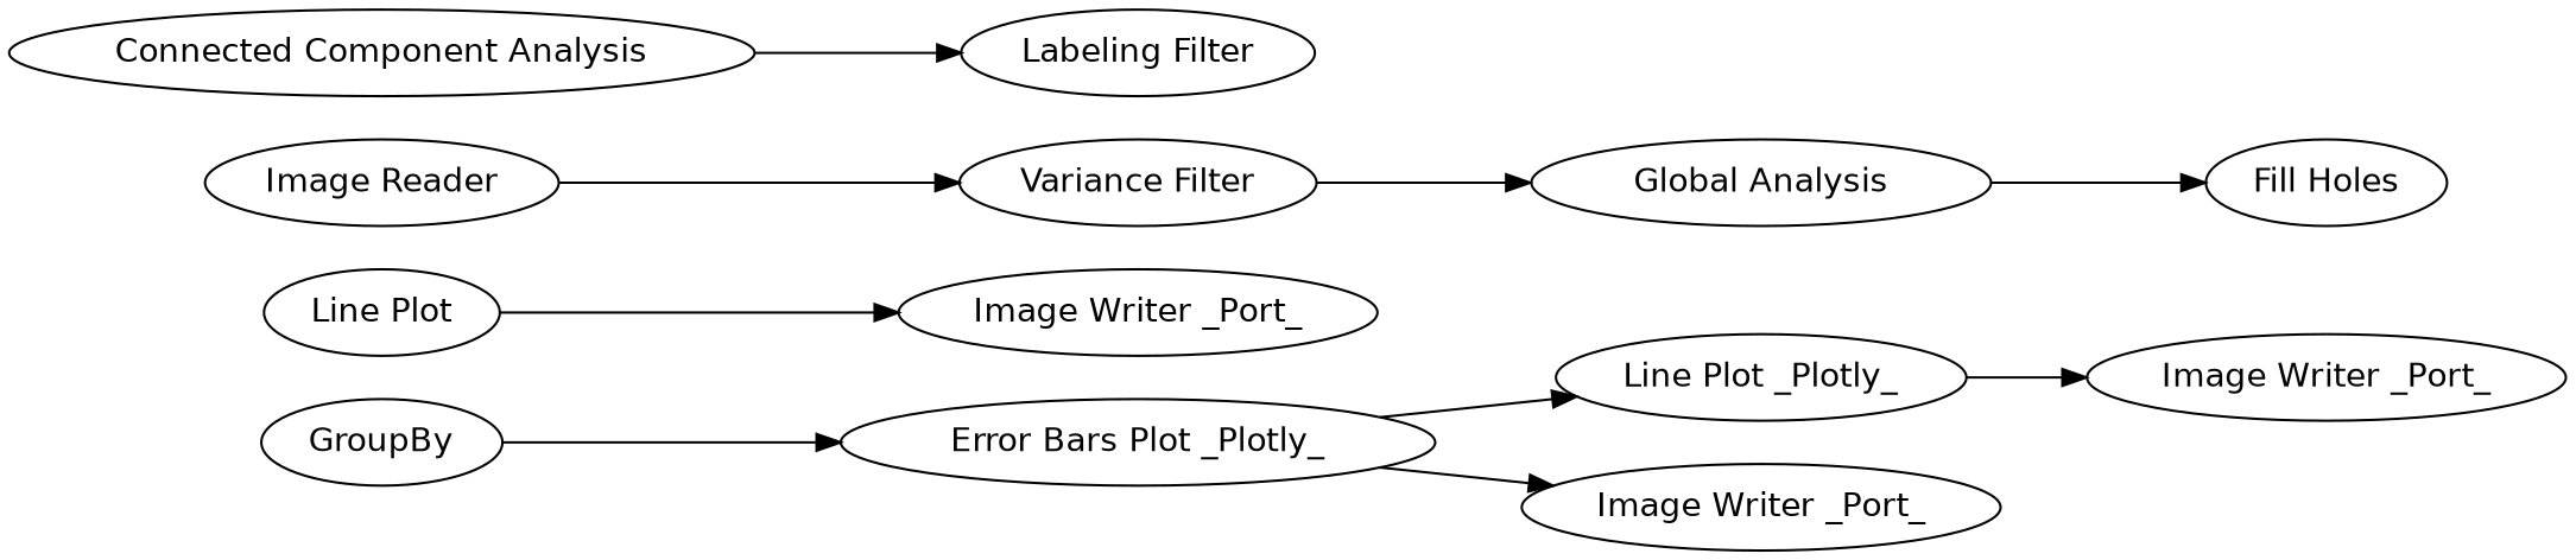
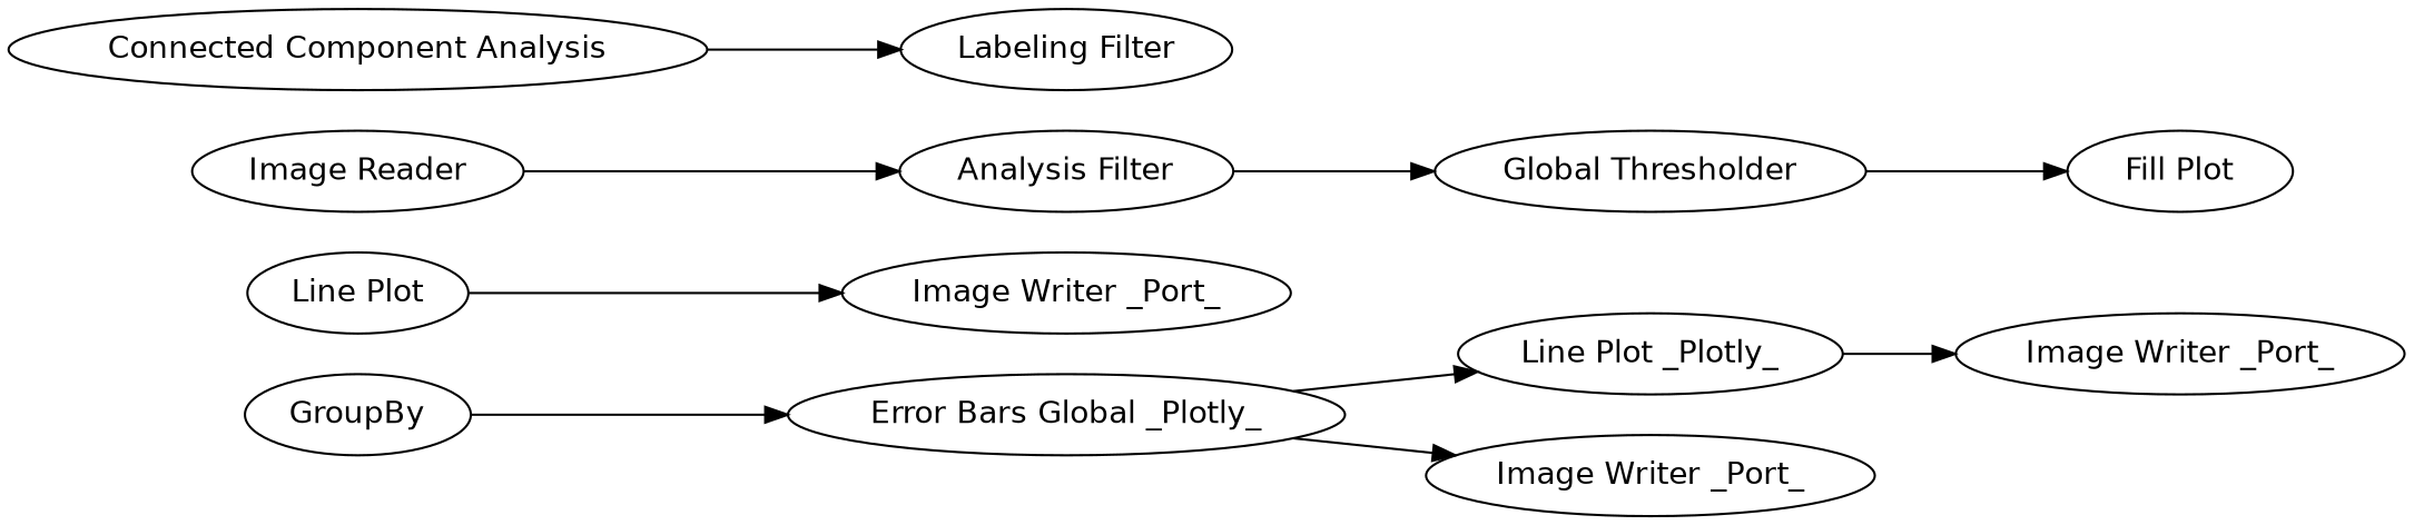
  digraph {
    fontname="DejaVu Sans"
    rankdir=LR
    node [fontname="DejaVu Sans"]
    edge [fontname="DejaVu Sans"]
    n1 [label=GroupBy]
-   n2 [label="Error Bars Plot _Plotly_"]
+   n2 [label="Error Bars Global _Plotly_"]
    n3 [label="Line Plot _Plotly_"]
    n4 [label="Image Writer _Port_"]
    n5 [label="Line Plot"]
    n6 [label="Image Writer _Port_"]
    n7 [label="Image Writer _Port_"]
-   n8 [label="Global Analysis"]
-   n9 [label="Fill Holes"]
+   n8 [label="Global Thresholder"]
+   n9 [label="Fill Plot"]
    n10 [label="Connected Component Analysis"]
    n11 [label="Labeling Filter"]
    n12 [label="Image Reader"]
-   n13 [label="Variance Filter"]
+   n13 [label="Analysis Filter"]
    n1 -> n2
    n2 -> n3
    n2 -> n7
    n3 -> n4
    n5 -> n6
    n8 -> n9
    n10 -> n11
    n12 -> n13
    n13 -> n8
  }
